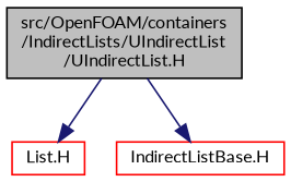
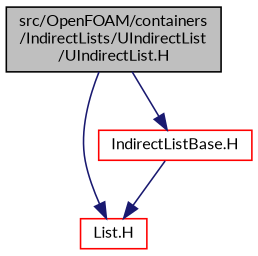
  digraph {
    fontname=Lato
    node [color=red fontname=Lato fontsize=10 shape=record]
    edge [color=midnightblue fontname=Lato fontsize=10 labelfontname=Helvetica labelfontsize=10 style=solid]
    n1 [color=black fillcolor=grey75 fontcolor=black height=0.2 label="src/OpenFOAM/containers\l/IndirectLists/UIndirectList\l/UIndirectList.H" style=filled width=0.4]
    n2 [height=0.2 label="List.H" width=0.4]
    n3 [height=0.2 label="IndirectListBase.H" width=0.4]
    n1 -> n2
    n1 -> n3
+   n3 -> n2
  }
